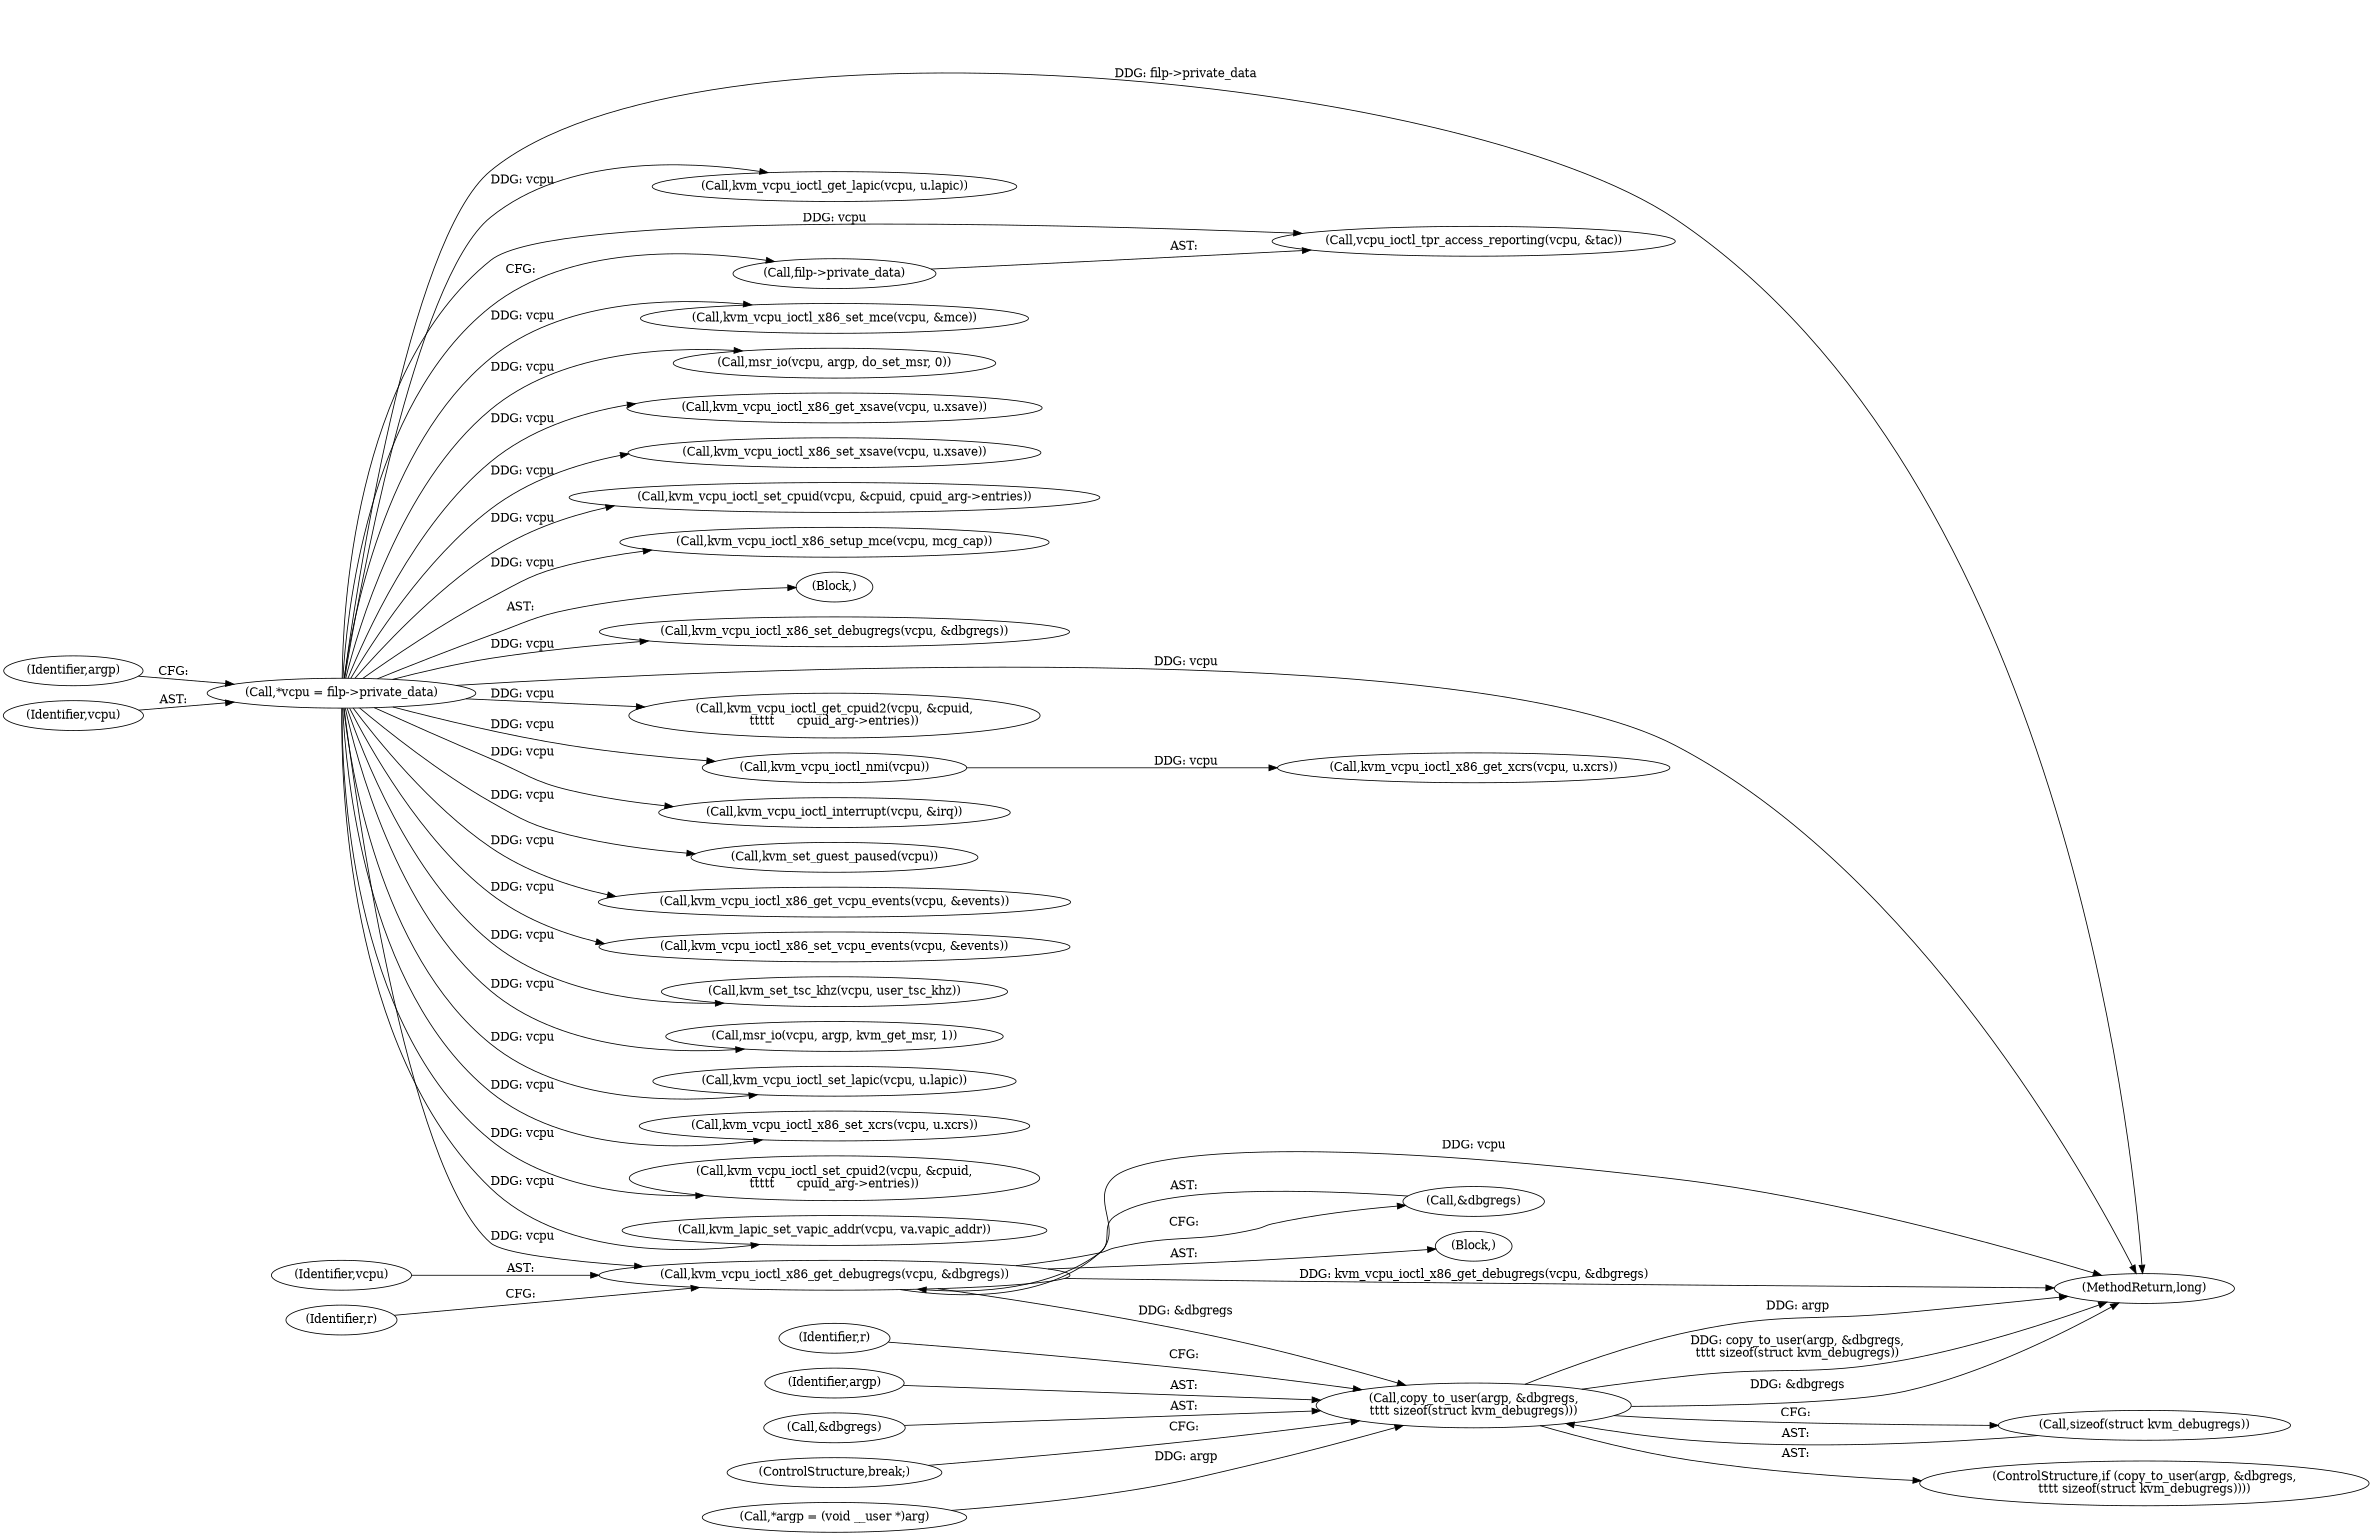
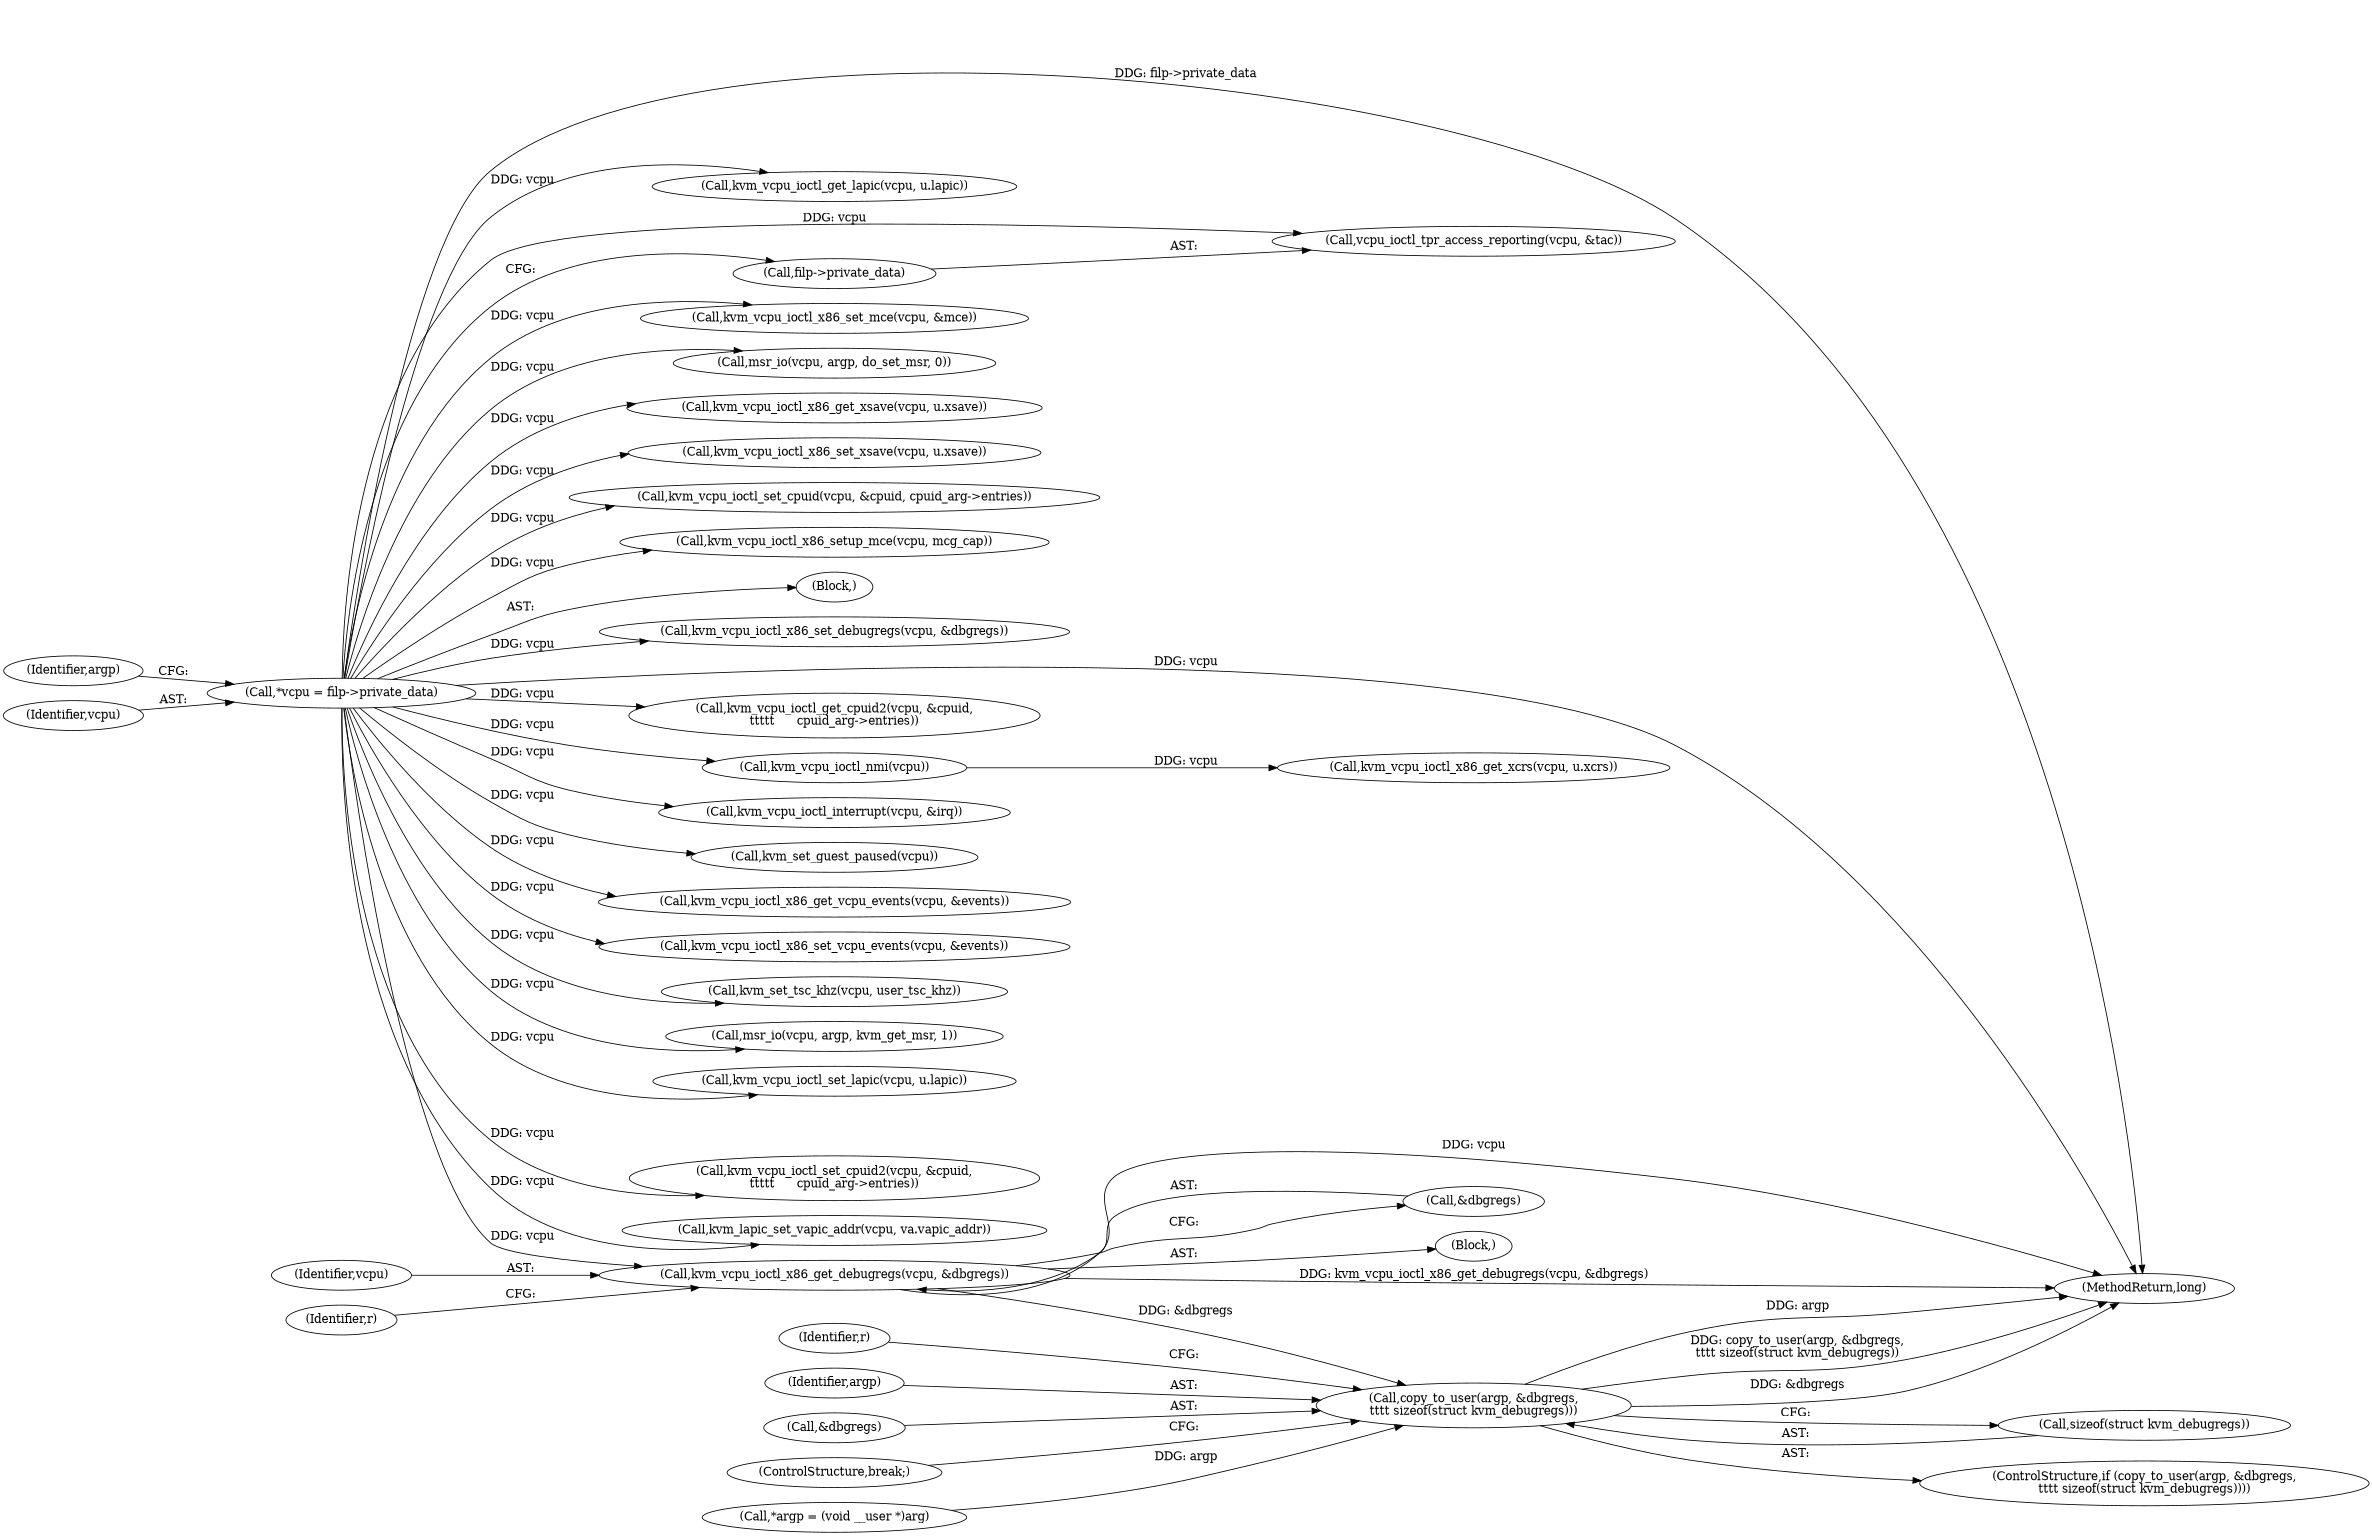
  digraph {
    rankdir=LR
    n1 [label="(Call,kvm_vcpu_ioctl_x86_get_debugregs(vcpu, &dbgregs))"]
    n2 [label="(Call,copy_to_user(argp, &dbgregs,\n\t\t\t\t sizeof(struct kvm_debugregs)))"]
    n3 [label="(Call,&dbgregs)"]
    n4 [label="(MethodReturn,long)"]
    n5 [label="(Block,)"]
    n6 [label="(Call,sizeof(struct kvm_debugregs))"]
    n7 [label="(ControlStructure,if (copy_to_user(argp, &dbgregs,\n\t\t\t\t sizeof(struct kvm_debugregs))))"]
    n8 [label="(Call,*vcpu = filp->private_data)"]
    n9 [label="(Call,kvm_vcpu_ioctl_x86_set_mce(vcpu, &mce))"]
    n10 [label="(Call,msr_io(vcpu, argp, do_set_msr, 0))"]
    n11 [label="(Call,kvm_vcpu_ioctl_x86_get_xsave(vcpu, u.xsave))"]
    n12 [label="(Call,kvm_vcpu_ioctl_x86_set_xsave(vcpu, u.xsave))"]
    n13 [label="(Call,kvm_vcpu_ioctl_set_cpuid(vcpu, &cpuid, cpuid_arg->entries))"]
    n14 [label="(Call,kvm_vcpu_ioctl_x86_setup_mce(vcpu, mcg_cap))"]
    n15 [label="(Block,)"]
    n16 [label="(Call,kvm_vcpu_ioctl_x86_set_debugregs(vcpu, &dbgregs))"]
    n17 [label="(Call,kvm_vcpu_ioctl_nmi(vcpu))"]
    n18 [label="(Call,kvm_vcpu_ioctl_get_cpuid2(vcpu, &cpuid,\n\t\t\t\t\t      cpuid_arg->entries))"]
    n19 [label="(Call,vcpu_ioctl_tpr_access_reporting(vcpu, &tac))"]
    n20 [label="(Call,kvm_vcpu_ioctl_interrupt(vcpu, &irq))"]
    n21 [label="(Call,kvm_set_guest_paused(vcpu))"]
    n22 [label="(Call,kvm_vcpu_ioctl_x86_get_vcpu_events(vcpu, &events))"]
    n23 [label="(Call,kvm_vcpu_ioctl_x86_set_vcpu_events(vcpu, &events))"]
    n24 [label="(Call,kvm_set_tsc_khz(vcpu, user_tsc_khz))"]
    n25 [label="(Call,msr_io(vcpu, argp, kvm_get_msr, 1))"]
    n26 [label="(Call,kvm_vcpu_ioctl_set_lapic(vcpu, u.lapic))"]
-   n27 [label="(Call,kvm_vcpu_ioctl_x86_set_xcrs(vcpu, u.xcrs))"]
    n28 [label="(Call,kvm_vcpu_ioctl_set_cpuid2(vcpu, &cpuid,\n\t\t\t\t\t      cpuid_arg->entries))"]
    n29 [label="(Call,kvm_lapic_set_vapic_addr(vcpu, va.vapic_addr))"]
    n30 [label="(Call,filp->private_data)"]
    n31 [label="(Call,kvm_vcpu_ioctl_get_lapic(vcpu, u.lapic))"]
    n32 [label="(Call,kvm_vcpu_ioctl_x86_get_xcrs(vcpu, u.xcrs))"]
    n33 [label="(Call,*argp = (void __user *)arg)"]
    n34 [label="(Identifier,argp)"]
    n35 [label="(Identifier,r)"]
    n36 [label="(Identifier,r)"]
    n37 [label="(Identifier,argp)"]
    n38 [label="(Identifier,vcpu)"]
    n39 [label="(Call,&dbgregs)"]
    n40 [label="(ControlStructure,break;)"]
    n41 [label="(Identifier,vcpu)"]
    n1 -> n2 [label="DDG: &dbgregs"]
    n1 -> n3 [label="CFG: "]
    n1 -> n4 [label="DDG: vcpu"]
    n1 -> n4 [label="DDG: kvm_vcpu_ioctl_x86_get_debugregs(vcpu, &dbgregs)"]
    n1 -> n5 [label="AST: "]
    n2 -> n4 [label="DDG: argp"]
    n2 -> n4 [label="DDG: copy_to_user(argp, &dbgregs,\n\t\t\t\t sizeof(struct kvm_debugregs))"]
    n2 -> n4 [label="DDG: &dbgregs"]
    n2 -> n6 [label="CFG: "]
    n2 -> n7 [label="AST: "]
    n3 -> n1 [label="AST: "]
    n6 -> n2 [label="AST: "]
    n8 -> n1 [label="DDG: vcpu"]
    n8 -> n4 [label="DDG: filp->private_data"]
    n8 -> n4 [label="DDG: vcpu"]
    n8 -> n9 [label="DDG: vcpu"]
    n8 -> n10 [label="DDG: vcpu"]
    n8 -> n11 [label="DDG: vcpu"]
    n8 -> n12 [label="DDG: vcpu"]
    n8 -> n13 [label="DDG: vcpu"]
    n8 -> n14 [label="DDG: vcpu"]
    n8 -> n15 [label="AST: "]
    n8 -> n16 [label="DDG: vcpu"]
    n8 -> n17 [label="DDG: vcpu"]
    n8 -> n18 [label="DDG: vcpu"]
    n8 -> n19 [label="DDG: vcpu"]
    n8 -> n20 [label="DDG: vcpu"]
    n8 -> n21 [label="DDG: vcpu"]
    n8 -> n22 [label="DDG: vcpu"]
    n8 -> n23 [label="DDG: vcpu"]
    n8 -> n24 [label="DDG: vcpu"]
    n8 -> n25 [label="DDG: vcpu"]
    n8 -> n26 [label="DDG: vcpu"]
-   n8 -> n27 [label="DDG: vcpu"]
    n8 -> n28 [label="DDG: vcpu"]
    n8 -> n29 [label="DDG: vcpu"]
    n8 -> n30 [label="CFG: "]
    n8 -> n31 [label="DDG: vcpu"]
    n17 -> n32 [label="DDG: vcpu"]
    n30 -> n19 [label="AST: "]
    n33 -> n2 [label="DDG: argp"]
    n34 -> n8 [label="CFG: "]
    n35 -> n1 [label="CFG: "]
    n36 -> n2 [label="CFG: "]
    n37 -> n2 [label="AST: "]
    n38 -> n1 [label="AST: "]
    n39 -> n2 [label="AST: "]
    n40 -> n2 [label="CFG: "]
    n41 -> n8 [label="AST: "]
  }
